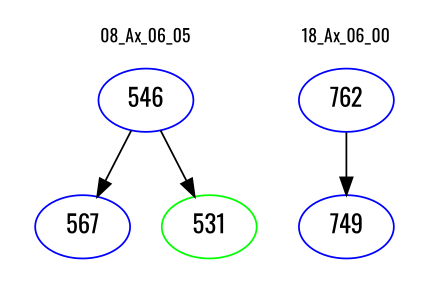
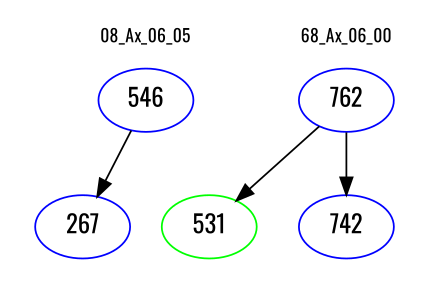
  digraph {
    fontname=Oswald
    node [color=blue fontname=Oswald]
    edge [color=black fontname=Oswald]
    n1 [label=546]
    n2 [color=green label=531]
-   n3 [label=567]
+   n3 [label=267]
    n4 [label=762]
-   n5 [label=749]
+   n5 [label=742]
    subgraph cluster_1 {
      color=white
      fontsize=10
      label="08_Ax_06_05"
      n1
      n2
      n3
    }
    subgraph cluster_2 {
      color=white
      fontsize=10
-     label="18_Ax_06_00"
+     label="68_Ax_06_00"
      n4
      n5
    }
-   n1 -> n2
+   n4 -> n2
    n1 -> n3
    n4 -> n5
  }
